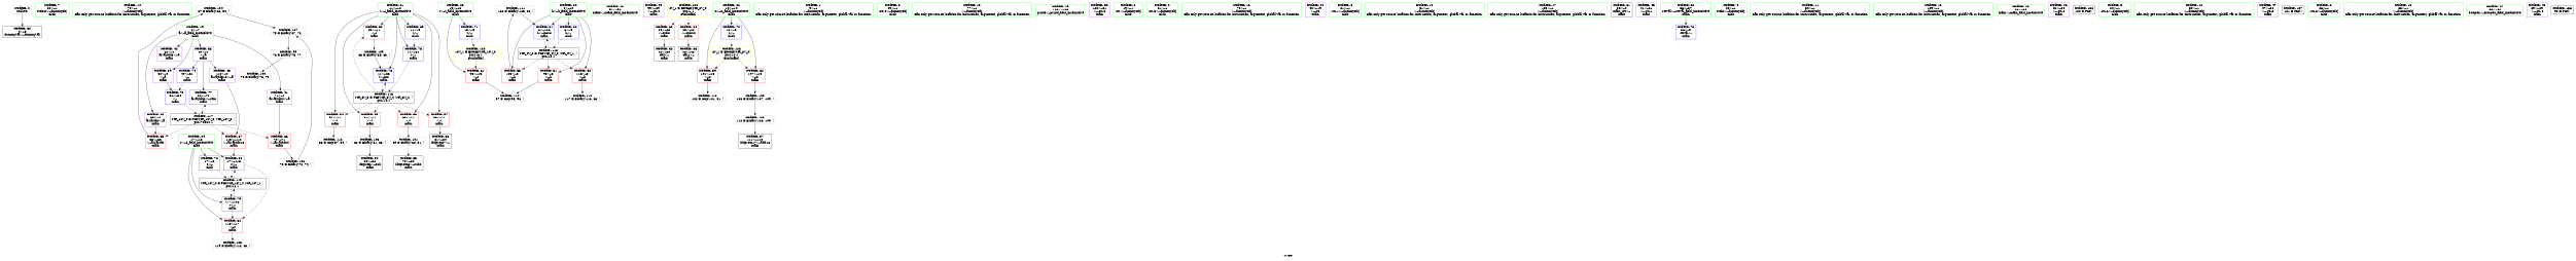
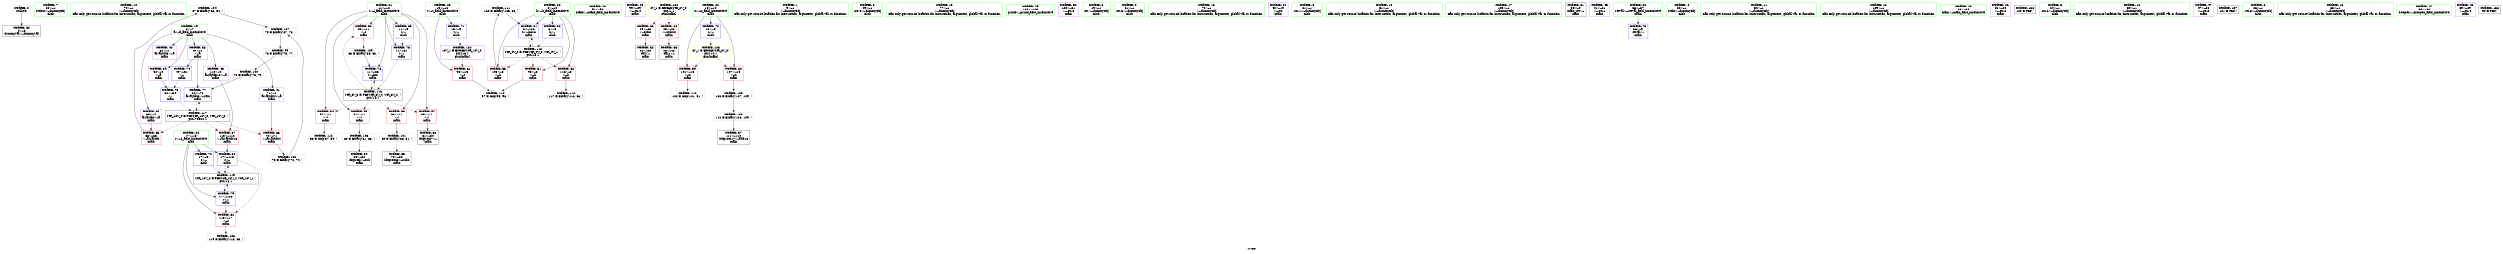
  digraph {
    label=SVFG
    node [color=green shape=record]
    edge [style=solid]
    n1 [color=grey label="{NodeID: 0\nNullPtr}"]
    n2 [color=black label="{NodeID: 30\n2\<--3\ndummyVal\<--dummyVal\n}"]
    n3 [label="{NodeID: 7\n28\<--1\nstdout\<--dummyObj\nGlob }"]
    n4 [label="{NodeID: 14\n74\<--1\n\<--dummyObj\nCan only get source location for instruction, argument, global var or function.}"]
    n5 [color=grey label="{NodeID: 104\n67 = Binary(66, 54, )\n}"]
    n6 [color=grey label="{NodeID: 107\n75 = Binary(67, 73, )\n}"]
    n7 [color=grey label="{NodeID: 99\n76 = Binary(75, 77, )\n}"]
    n8 [color=grey label="{NodeID: 100\n78 = Binary(76, 79, )\n}"]
    n9 [label="{NodeID: 21\n11\<--12\ni\<--i_field_insensitive\nGlob }"]
    n10 [color=red label="{NodeID: 54\n57\<--11\n\<--i\nmain\n}"]
    n11 [color=red label="{NodeID: 55\n61\<--11\n\<--i\nmain\n}"]
    n12 [color=red label="{NodeID: 56\n68\<--11\n\<--i\nmain\n}"]
    n13 [color=red label="{NodeID: 57\n80\<--11\n\<--i\nmain\n}"]
    n14 [color=red label="{NodeID: 58\n85\<--11\n\<--i\nmain\n}"]
    n15 [color=blue label="{NodeID: 69\n11\<--9\ni\<--\nGlob }"]
    n16 [color=blue label="{NodeID: 76\n11\<--51\ni\<--\nmain\n}"]
    n17 [color=blue label="{NodeID: 78\n11\<--86\ni\<--inc\nmain\n}"]
    n18 [color=grey label="{NodeID: 112\n58 = cmp(57, 59, )\n}"]
    n19 [color=grey label="{NodeID: 103\n62 = Binary(61, 63, )\n}"]
    n20 [color=grey label="{NodeID: 101\n69 = Binary(68, 51, )\n}"]
    n21 [color=black label="{NodeID: 36\n81\<--80\nidxprom7\<--\nmain\n}"]
    n22 [color=grey label="{NodeID: 109\n86 = Binary(85, 63, )\n}"]
    n23 [color=black label="{NodeID: 116\nMR_6V_3 = PHI(MR_6V_4, MR_6V_2, )\npts\{12 \}\n}"]
    n24 [color=black label="{NodeID: 34\n64\<--62\nidxprom\<--sub\nmain\n}"]
    n25 [color=black label="{NodeID: 35\n70\<--69\nidxprom3\<--sub2\nmain\n}"]
    n26 [color=grey label="{NodeID: 111\n126 = Binary(125, 63, )\n}"]
    n27 [color=blue label="{NodeID: 81\n8\<--126\nh\<--inc23\nmain\n}"]
    n28 [color=black label="{NodeID: 118\nMR_4V_2 = PHI(MR_4V_3, MR_4V_1, )\npts\{10 \}\n}"]
    n29 [color=red label="{NodeID: 51\n95\<--8\n\<--h\nmain\n}"]
    n30 [color=red label="{NodeID: 52\n116\<--8\n\<--h\nmain\n}"]
    n31 [color=red label="{NodeID: 53\n125\<--8\n\<--h\nmain\n}"]
    n32 [label="{NodeID: 28\n91\<--92\nscanf\<--scanf_field_insensitive\n}"]
    n33 [color=grey label="{NodeID: 114\n97 = cmp(95, 96, )\n}"]
    n34 [color=grey label="{NodeID: 110\n117 = Binary(116, 63, )\n}"]
    n35 [color=purple label="{NodeID: 42\n82\<--4\narrayidx8\<--a\nmain\n}"]
    n36 [color=blue label="{NodeID: 77\n82\<--78\narrayidx8\<--rem\nmain\n}"]
    n37 [color=black label="{NodeID: 117\nMR_16V_4 = PHI(MR_16V_5, MR_16V_3, )\npts\{70000 \}\n}"]
    n38 [color=red label="{NodeID: 67\n113\<--112\n\<--arrayidx18\nmain\n}"]
    n39 [color=red label="{NodeID: 65\n66\<--65\n\<--arrayidx\nmain\n}"]
    n40 [color=red label="{NodeID: 66\n72\<--71\n\<--arrayidx4\nmain\n}"]
    n41 [color=purple label="{NodeID: 49\n99\<--29\n\<--.str.4\nmain\n}"]
    n42 [color=red label="{NodeID: 63\n39\<--23\n\<--stdin\nmain\n}"]
    n43 [color=black label="{NodeID: 32\n42\<--39\ncall\<--\nmain\n}"]
    n44 [color=blue label="{NodeID: 70\n13\<--9\nn\<--\nGlob }"]
    n45 [color=yellow label="{NodeID: 123\n8V_1 = ENCHI(MR_8V_0)\npts\{14 \}\nFun[main]}" style=double]
    n46 [color=red label="{NodeID: 59\n101\<--13\n\<--n\nmain\n}"]
    n47 [color=red label="{NodeID: 60\n107\<--13\n\<--n\nmain\n}"]
    n48 [color=grey label="{NodeID: 113\n102 = cmp(101, 51, )\n}"]
    n49 [color=grey label="{NodeID: 105\n108 = Binary(107, 109, )\n}"]
    n50 [color=blue label="{NodeID: 80\n17\<--113\ns\<--\nmain\n}"]
    n51 [color=grey label="{NodeID: 102\n73 = Binary(72, 74, )\n}"]
    n52 [label="{NodeID: 1\n9\<--1\n\<--dummyObj\nCan only get source location for instruction, argument, global var or function.}"]
    n53 [label="{NodeID: 8\n29\<--1\n.str.4\<--dummyObj\nGlob }"]
    n54 [label="{NodeID: 15\n77\<--1\n\<--dummyObj\nCan only get source location for instruction, argument, global var or function.}"]
    n55 [color=grey label="{NodeID: 108\n110 = Binary(108, 109, )\n}"]
    n56 [color=black label="{NodeID: 37\n111\<--110\nidxprom17\<--add16\nmain\n}"]
    n57 [label="{NodeID: 22\n13\<--14\nn\<--n_field_insensitive\nGlob }"]
    n58 [label="{NodeID: 29\n122\<--123\nprintf\<--printf_field_insensitive\n}"]
    n59 [color=black label="{NodeID: 119\nMR_12V_2 = PHI(MR_12V_4, MR_12V_1, )\npts\{18 \}\n}"]
    n60 [color=blue label="{NodeID: 79\n17\<--105\ns\<--\nmain\n}"]
    n61 [color=red label="{NodeID: 62\n118\<--17\n\<--s\nmain\n}"]
    n62 [color=grey label="{NodeID: 106\n119 = Binary(118, 63, )\n}"]
    n63 [color=purple label="{NodeID: 43\n112\<--4\narrayidx18\<--a\nmain\n}"]
    n64 [color=purple label="{NodeID: 50\n120\<--31\n\<--.str.5\nmain\n}"]
    n65 [color=red label="{NodeID: 64\n45\<--28\n\<--stdout\nmain\n}"]
    n66 [color=black label="{NodeID: 33\n48\<--45\ncall1\<--\nmain\n}"]
    n67 [color=blue label="{NodeID: 71\n15\<--9\nt\<--\nGlob }"]
-   n68 [color=yellow label="{NodeID: 124\n10V_1 = ENCHI(MR_10V_0)\npts\{16 \}\nFun[main]}" style=double]
+   n68 [color=purple label="{NodeID: 124\n10V_1 = ENCHI(MR_10V_0)\npts\{16 \}\nFun[main]}" style=double]
    n69 [color=red label="{NodeID: 61\n96\<--15\n\<--t\nmain\n}"]
    n70 [label="{NodeID: 2\n19\<--1\n.str\<--dummyObj\nGlob }"]
    n71 [label="{NodeID: 9\n31\<--1\n.str.5\<--dummyObj\nGlob }"]
    n72 [label="{NodeID: 16\n79\<--1\n\<--dummyObj\nCan only get source location for instruction, argument, global var or function.}"]
    n73 [label="{NodeID: 23\n15\<--16\nt\<--t_field_insensitive\nGlob }"]
    n74 [color=yellow label="{NodeID: 120\n2V_1 = ENCHI(MR_2V_0)\npts\{1 \}\nFun[main]}" style=double]
    n75 [color=purple label="{NodeID: 44\n40\<--19\n\<--.str\nmain\n}"]
    n76 [color=blue label="{NodeID: 72\n17\<--9\ns\<--\nGlob }"]
    n77 [label="{NodeID: 3\n21\<--1\n.str.1\<--dummyObj\nGlob }"]
    n78 [label="{NodeID: 10\n51\<--1\n\<--dummyObj\nCan only get source location for instruction, argument, global var or function.}"]
    n79 [label="{NodeID: 17\n105\<--1\n\<--dummyObj\nCan only get source location for instruction, argument, global var or function.}"]
    n80 [label="{NodeID: 24\n17\<--18\ns\<--s_field_insensitive\nGlob }"]
    n81 [color=black label="{NodeID: 31\n35\<--9\nmain_ret\<--\nmain\n}"]
    n82 [color=purple label="{NodeID: 38\n49\<--4\n\<--a\nmain\n}"]
    n83 [color=blue label="{NodeID: 74\n49\<--51\n\<--\nmain\n}"]
    n84 [color=blue label="{NodeID: 75\n52\<--54\n\<--\nmain\n}"]
    n85 [color=purple label="{NodeID: 45\n41\<--21\n\<--.str.1\nmain\n}"]
    n86 [color=blue label="{NodeID: 73\n36\<--9\nretval\<--\nmain\n}"]
    n87 [label="{NodeID: 4\n23\<--1\nstdin\<--dummyObj\nGlob }"]
    n88 [label="{NodeID: 11\n54\<--1\n\<--dummyObj\nCan only get source location for instruction, argument, global var or function.}"]
    n89 [label="{NodeID: 18\n109\<--1\n\<--dummyObj\nCan only get source location for instruction, argument, global var or function.}"]
    n90 [label="{NodeID: 25\n33\<--34\nmain\<--main_field_insensitive\n}"]
    n91 [color=purple label="{NodeID: 39\n52\<--4\n\<--a\nmain\n}"]
    n92 [color=purple label="{NodeID: 46\n46\<--24\n\<--.str.2\nmain\n}"]
    n93 [color=black label="{NodeID: 136\n100 = PHI()\n}"]
    n94 [label="{NodeID: 5\n24\<--1\n.str.2\<--dummyObj\nGlob }"]
    n95 [label="{NodeID: 12\n59\<--1\n\<--dummyObj\nCan only get source location for instruction, argument, global var or function.}"]
    n96 [label="{NodeID: 19\n4\<--7\na\<--a_field_insensitive\nGlob }"]
    n97 [color=purple label="{NodeID: 40\n65\<--4\narrayidx\<--a\nmain\n}"]
    n98 [color=purple label="{NodeID: 41\n71\<--4\narrayidx4\<--a\nmain\n}"]
    n99 [label="{NodeID: 26\n36\<--37\nretval\<--retval_field_insensitive\nmain\n}"]
    n100 [color=purple label="{NodeID: 47\n47\<--26\n\<--.str.3\nmain\n}"]
    n101 [color=black label="{NodeID: 137\n121 = PHI()\n}"]
    n102 [color=blue label="{NodeID: 68\n8\<--9\nh\<--\nGlob }"]
    n103 [label="{NodeID: 6\n26\<--1\n.str.3\<--dummyObj\nGlob }"]
    n104 [label="{NodeID: 13\n63\<--1\n\<--dummyObj\nCan only get source location for instruction, argument, global var or function.}"]
    n105 [label="{NodeID: 20\n8\<--10\nh\<--h_field_insensitive\nGlob }"]
    n106 [label="{NodeID: 27\n43\<--44\nfreopen\<--freopen_field_insensitive\n}"]
    n107 [color=purple label="{NodeID: 48\n89\<--29\n\<--.str.4\nmain\n}"]
    n108 [color=black label="{NodeID: 138\n90 = PHI()\n}"]
    n1 -> n2
    n5 -> n6
    n6 -> n7
    n7 -> n8
+   n8 -> n36
    n9 -> n10
    n9 -> n11
    n9 -> n12
    n9 -> n13
    n9 -> n14
    n9 -> n15
    n9 -> n16
    n9 -> n17
    n10 -> n18
    n11 -> n19
    n12 -> n20
    n13 -> n21
    n14 -> n22
    n15 -> n16 [style=dashed]
    n16 -> n23 [style=dashed]
    n17 -> n23 [style=dashed]
    n19 -> n24
    n20 -> n25 [style=dashed]
    n22 -> n17
    n23 -> n10 [style=dashed]
    n23 -> n11 [style=dashed]
    n23 -> n12 [style=dashed]
    n23 -> n13 [style=dashed]
    n23 -> n14 [style=dashed]
    n23 -> n17 [style=dashed]
    n26 -> n27
    n27 -> n28 [style=dashed]
    n28 -> n27 [style=dashed]
    n28 -> n29 [style=dashed]
    n28 -> n30 [style=dashed]
    n28 -> n31 [style=dashed]
    n29 -> n33
    n30 -> n34
    n31 -> n26
    n36 -> n37 [style=dashed]
    n37 -> n36 [style=dashed]
    n37 -> n38 [style=dashed]
    n37 -> n39 [style=dashed]
    n37 -> n40 [style=dashed]
    n38 -> n50
    n39 -> n5
    n40 -> n51
    n42 -> n43
    n44 -> n45 [style=dashed]
    n45 -> n46 [style=dashed]
    n45 -> n47 [style=dashed]
    n46 -> n48
    n47 -> n49
    n49 -> n55
    n50 -> n59 [style=dashed]
    n50 -> n61 [style=dashed]
    n51 -> n6
    n55 -> n56
    n57 -> n44
    n57 -> n46
    n57 -> n47
    n59 -> n50 [style=dashed]
    n59 -> n60 [style=dashed]
    n60 -> n59 [style=dashed]
    n60 -> n61 [style=dashed]
    n61 -> n62
    n63 -> n38
    n65 -> n66
    n67 -> n68 [style=dashed]
    n68 -> n69 [style=dashed]
    n69 -> n33
    n73 -> n67
    n73 -> n69
    n74 -> n42 [style=dashed]
    n74 -> n65 [style=dashed]
    n76 -> n59 [style=dashed]
    n80 -> n50
    n80 -> n60
    n80 -> n61
    n80 -> n76
    n82 -> n36
    n82 -> n83
    n83 -> n84 [style=dashed]
    n84 -> n37 [style=dashed]
    n91 -> n84
    n96 -> n35
-   n82 -> n63
+   n96 -> n63
    n96 -> n82
    n96 -> n91
    n96 -> n97
    n96 -> n98
    n97 -> n39
    n98 -> n40
    n99 -> n86
    n102 -> n28 [style=dashed]
    n105 -> n27
    n105 -> n29
    n105 -> n30
    n105 -> n31
    n105 -> n102
  }
